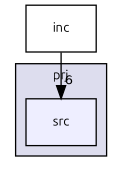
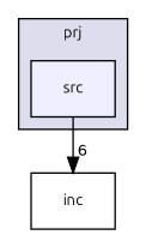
  digraph {
    compound=true
    fontname=Ubuntu
    node [fontname=Ubuntu fontsize=10 shape=box]
    n1 [fillcolor="#eeeeff" label=src pencolor=black style=filled]
    n2 [label=inc]
    subgraph cluster_1 {
      bgcolor="#ddddee"
      fontsize=10
      label=prj
      pencolor=black
      n1
    }
-   n2 -> n1 [headlabel=6 labeldistance=1.5 labelfontname=Helvetica labelfontsize=10 fontname=Ubuntu]
+   n1 -> n2 [headlabel=6 labeldistance=1.5 labelfontname=Helvetica labelfontsize=10 fontname=Ubuntu]
  }
